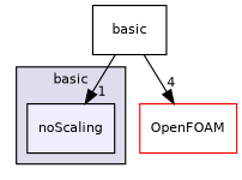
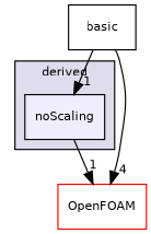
  digraph {
    compound=true
    node [fontname=Helvetica fontsize=10 shape=box]
    edge [headlabel=1 labeldistance=1.5 labelfontname=Helvetica labelfontsize=10]
    n1 [fillcolor="#eeeeff" label=noScaling pencolor=black style=filled]
    n2 [color=red label=OpenFOAM]
    n3 [label=basic]
    subgraph cluster_1 {
      bgcolor="#ddddee"
      fontname=Helvetica
      fontsize=10
-     label=basic
+     label=derived
      pencolor=black
      n1
    }
+   n1 -> n2
    n3 -> n1
    n3 -> n2 [headlabel=4]
  }
